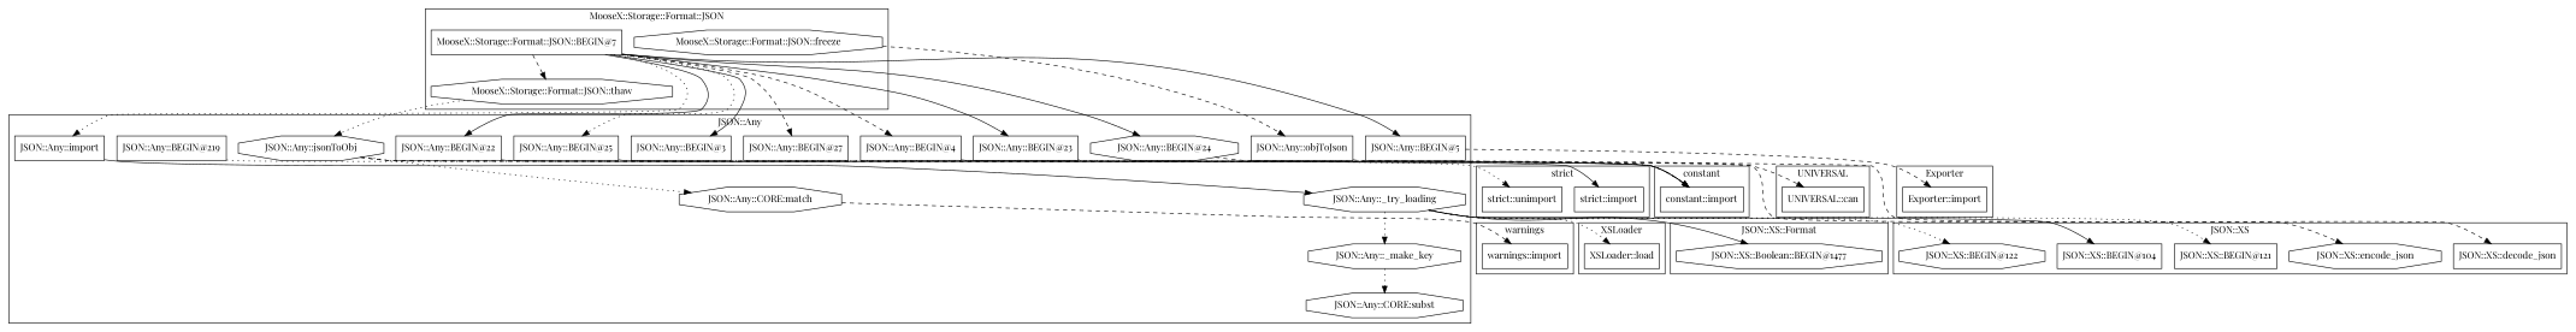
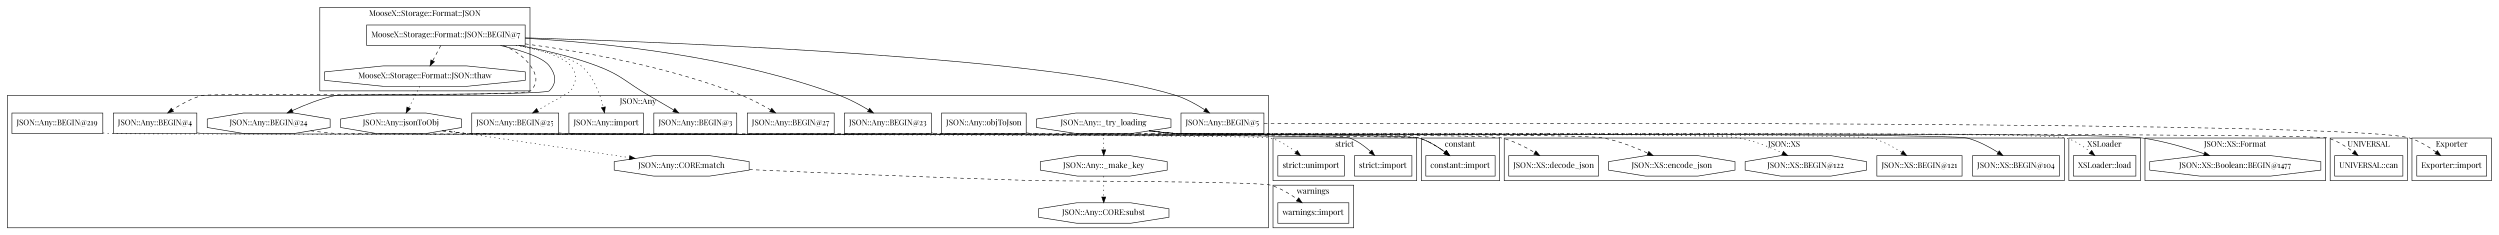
  digraph {
    fontname="Playfair Display"
    node [fontname="Playfair Display" shape=box]
    edge [fontname="Playfair Display" style=solid]
    "XSLoader::load"
    "warnings::import"
    "JSON::XS::Boolean::BEGIN@1477" [shape=octagon]
    "MooseX::Storage::Format::JSON::BEGIN@7"
    "MooseX::Storage::Format::JSON::thaw" [shape=octagon]
-   "MooseX::Storage::Format::JSON::freeze" [shape=octagon]
    "JSON::Any::CORE:match" [shape=octagon]
    "JSON::Any::BEGIN@4"
    "JSON::Any::BEGIN@24" [shape=octagon]
    "JSON::Any::BEGIN@25"
    "JSON::Any::import"
    "JSON::Any::objToJson"
-   "JSON::Any::BEGIN@22"
    "JSON::Any::BEGIN@3"
    "JSON::Any::_try_loading" [shape=octagon]
    "JSON::Any::BEGIN@27"
    "JSON::Any::jsonToObj" [shape=octagon]
    "JSON::Any::BEGIN@23"
    "JSON::Any::BEGIN@219"
    "JSON::Any::CORE:subst" [shape=octagon]
    "JSON::Any::BEGIN@5"
    "JSON::Any::_make_key" [shape=octagon]
    "UNIVERSAL::can"
    "JSON::XS::BEGIN@104"
    "JSON::XS::encode_json" [shape=octagon]
    "JSON::XS::BEGIN@121"
    "JSON::XS::decode_json"
    "JSON::XS::BEGIN@122" [shape=octagon]
    "strict::import"
    "strict::unimport"
    "constant::import"
    "Exporter::import"
    subgraph cluster_1 {
      label=XSLoader
      "XSLoader::load"
    }
    subgraph cluster_2 {
      label=warnings
      "warnings::import"
    }
    subgraph cluster_3 {
      label="JSON::XS::Format"
      "JSON::XS::Boolean::BEGIN@1477"
    }
    subgraph cluster_4 {
      label="MooseX::Storage::Format::JSON"
      "MooseX::Storage::Format::JSON::BEGIN@7"
      "MooseX::Storage::Format::JSON::thaw"
-     "MooseX::Storage::Format::JSON::freeze"
    }
    subgraph cluster_5 {
      label="JSON::Any"
      "JSON::Any::CORE:match"
      "JSON::Any::BEGIN@4"
      "JSON::Any::BEGIN@24"
      "JSON::Any::BEGIN@25"
      "JSON::Any::import"
      "JSON::Any::objToJson"
-     "JSON::Any::BEGIN@22"
      "JSON::Any::BEGIN@3"
      "JSON::Any::_try_loading"
      "JSON::Any::BEGIN@27"
      "JSON::Any::jsonToObj"
      "JSON::Any::BEGIN@23"
      "JSON::Any::BEGIN@219"
      "JSON::Any::CORE:subst"
      "JSON::Any::BEGIN@5"
      "JSON::Any::_make_key"
    }
    subgraph cluster_6 {
      label=UNIVERSAL
      "UNIVERSAL::can"
    }
    subgraph cluster_7 {
      label="JSON::XS"
      "JSON::XS::BEGIN@104"
      "JSON::XS::encode_json"
      "JSON::XS::BEGIN@121"
      "JSON::XS::decode_json"
      "JSON::XS::BEGIN@122"
    }
    subgraph cluster_8 {
      label="strict"
      "strict::import"
      "strict::unimport"
    }
    subgraph cluster_9 {
      label=constant
      "constant::import"
    }
    subgraph cluster_10 {
      label=Exporter
      "Exporter::import"
    }
    "MooseX::Storage::Format::JSON::BEGIN@7" -> "MooseX::Storage::Format::JSON::thaw" [style=dashed]
    "MooseX::Storage::Format::JSON::BEGIN@7" -> "JSON::Any::BEGIN@4" [style=dashed]
    "MooseX::Storage::Format::JSON::BEGIN@7" -> "JSON::Any::BEGIN@24"
    "MooseX::Storage::Format::JSON::BEGIN@7" -> "JSON::Any::BEGIN@25" [style=dotted]
    "MooseX::Storage::Format::JSON::BEGIN@7" -> "JSON::Any::import" [style=dotted]
-   "MooseX::Storage::Format::JSON::BEGIN@7" -> "JSON::Any::BEGIN@22"
    "MooseX::Storage::Format::JSON::BEGIN@7" -> "JSON::Any::BEGIN@3"
    "MooseX::Storage::Format::JSON::BEGIN@7" -> "JSON::Any::BEGIN@27" [style=dashed]
    "MooseX::Storage::Format::JSON::BEGIN@7" -> "JSON::Any::BEGIN@23"
    "MooseX::Storage::Format::JSON::BEGIN@7" -> "JSON::Any::BEGIN@5"
    "MooseX::Storage::Format::JSON::thaw" -> "JSON::Any::jsonToObj" [style=dotted]
-   "MooseX::Storage::Format::JSON::freeze" -> "JSON::Any::objToJson" [style=dashed]
    "JSON::Any::CORE:match" -> "warnings::import" [style=dashed]
    "JSON::Any::BEGIN@4" -> "strict::import"
    "JSON::Any::BEGIN@24" -> "constant::import" [style=dashed]
    "JSON::Any::BEGIN@25" -> "constant::import"
-   "JSON::Any::import" -> "JSON::Any::_try_loading"
    "JSON::Any::objToJson" -> "JSON::XS::encode_json" [style=dashed]
-   "JSON::Any::BEGIN@22" -> "constant::import"
    "JSON::Any::_try_loading" -> "XSLoader::load" [style=dotted]
    "JSON::Any::_try_loading" -> "JSON::XS::Boolean::BEGIN@1477"
    "JSON::Any::_try_loading" -> "JSON::Any::_make_key" [style=dotted]
    "JSON::Any::_try_loading" -> "JSON::XS::BEGIN@104"
    "JSON::Any::_try_loading" -> "JSON::XS::BEGIN@121" [style=dotted]
    "JSON::Any::_try_loading" -> "JSON::XS::BEGIN@122" [style=dotted]
    "JSON::Any::jsonToObj" -> "JSON::Any::CORE:match" [style=dotted]
    "JSON::Any::jsonToObj" -> "UNIVERSAL::can" [style=dashed]
    "JSON::Any::jsonToObj" -> "JSON::XS::decode_json" [style=dashed]
    "JSON::Any::BEGIN@23" -> "constant::import" [style=dotted]
    "JSON::Any::BEGIN@219" -> "strict::unimport" [style=dotted]
    "JSON::Any::BEGIN@5" -> "Exporter::import" [style=dashed]
    "JSON::Any::_make_key" -> "JSON::Any::CORE:subst" [style=dotted]
  }
